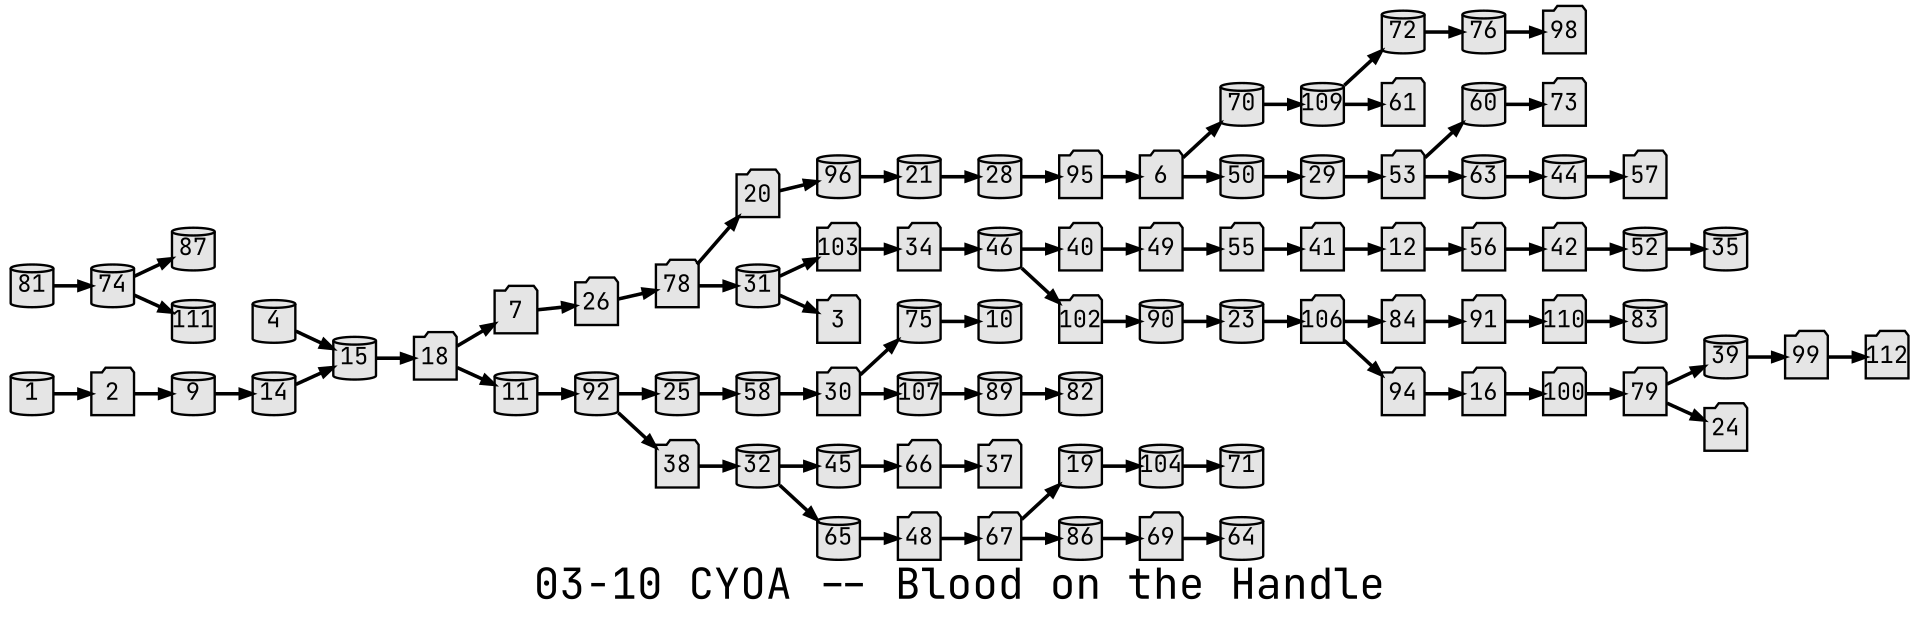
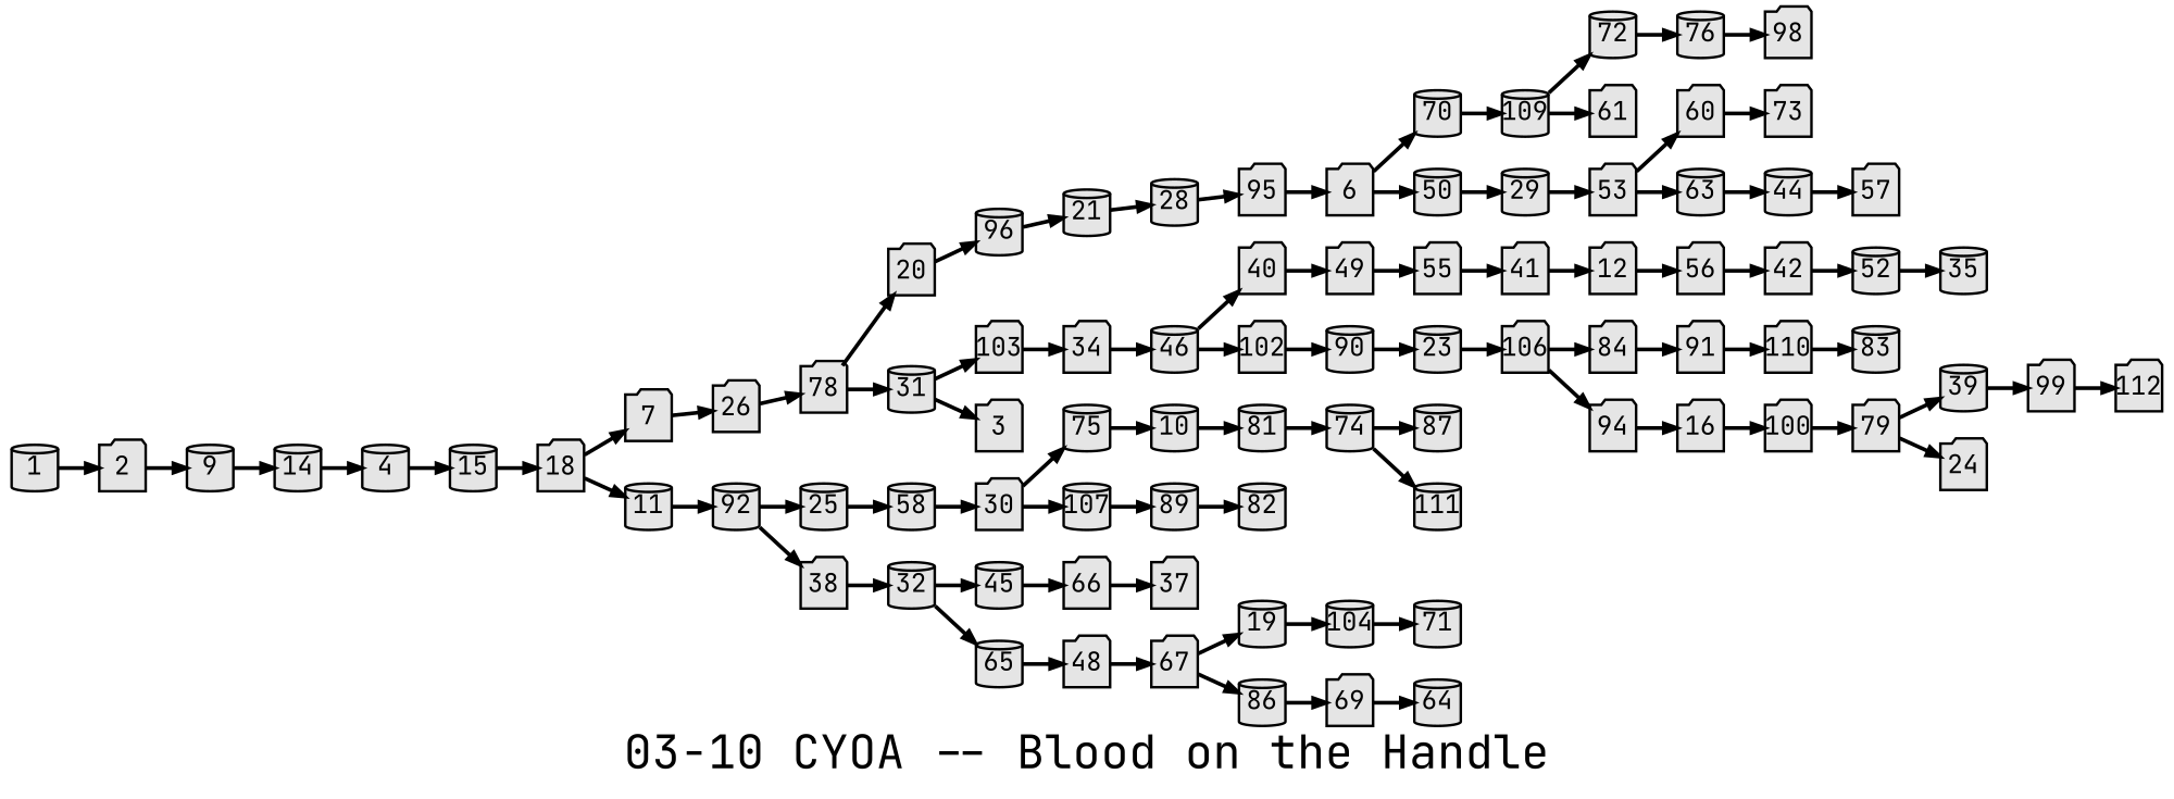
  digraph {
    fontname="JetBrains Mono"
    fontsize=36
    label="03-10 CYOA -- Blood on the Handle"
    nodesep=0.35
    ordering=out
    rankdir=LR
    ranksep=0.45
    node [fillcolor=grey90 fixedsize=true fontname="JetBrains Mono" fontsize=20 labelfloat=true margin="0,0" penwidth=2 regular=true shape=cylinder style=filled]
    edge [fontname="JetBrains Mono" fontsize=12 labelfloat=true penwidth=3]
    2 [shape=folder]
    1
    9
    14
    4
    15
    18 [shape=folder]
    7 [shape=folder]
    11
    6 [shape=folder]
    70
    50
    109
    29
    72
    61 [shape=folder]
    53 [shape=folder]
    26 [shape=folder]
    78 [shape=folder]
    20 [shape=folder]
    31
    10
    81
    74
    87
    111
    92
    25
    38 [shape=folder]
    58
    32
    12 [shape=folder]
    56 [shape=folder]
    42 [shape=folder]
    52
    16 [shape=folder]
    100 [shape=folder]
    79 [shape=folder]
    39
    24 [shape=folder]
    19
    104
    71
    96
    21
    28
    95 [shape=folder]
    106 [shape=folder]
    23
    84 [shape=folder]
    94 [shape=folder]
    91 [shape=folder]
    30 [shape=folder]
    75
    107
    103 [shape=folder]
    3 [shape=folder]
-   60
+   60 [shape=folder]
    63
    73 [shape=folder]
    44
    89
    82
    34 [shape=folder]
    46
    45
    65
    66 [shape=folder]
    48 [shape=folder]
    37 [shape=folder]
    67 [shape=folder]
    40 [shape=folder]
    102 [shape=folder]
    49 [shape=folder]
    90
    99 [shape=folder]
    112 [shape=folder]
    55 [shape=folder]
    41 [shape=folder]
    35
    57 [shape=folder]
    86
    69 [shape=folder]
    64
    76
    98 [shape=folder]
    110 [shape=folder]
    83
    2 -> 9
    1 -> 2
    9 -> 14
-   14 -> 15
+   14 -> 4
    4 -> 15
    15 -> 18
    18 -> 7
    18 -> 11
    7 -> 26
    11 -> 92
    6 -> 70
    6 -> 50
    70 -> 109
    50 -> 29
    109 -> 72
    109 -> 61
    29 -> 53
    72 -> 76
    53 -> 60
    53 -> 63
    26 -> 78
    78 -> 20
    78 -> 31
    20 -> 96
    31 -> 103
    31 -> 3
+   10 -> 81
    81 -> 74
    74 -> 87
    74 -> 111
    92 -> 25
    92 -> 38
    25 -> 58
    38 -> 32
    58 -> 30
    32 -> 45
    32 -> 65
    12 -> 56
    56 -> 42
    42 -> 52
    52 -> 35
    16 -> 100
    100 -> 79
    79 -> 39
    79 -> 24
    39 -> 99
    19 -> 104
    104 -> 71
    96 -> 21
    21 -> 28
    28 -> 95
    95 -> 6
    106 -> 84
    106 -> 94
    23 -> 106
    84 -> 91
    94 -> 16
    91 -> 110
    30 -> 75
    30 -> 107
    75 -> 10
    107 -> 89
    103 -> 34
    60 -> 73
    63 -> 44
    44 -> 57
    89 -> 82
    34 -> 46
    46 -> 40
    46 -> 102
    45 -> 66
    65 -> 48
    66 -> 37
    48 -> 67
    67 -> 19
    67 -> 86
    40 -> 49
    102 -> 90
    49 -> 55
    90 -> 23
    99 -> 112
    55 -> 41
    41 -> 12
    86 -> 69
    69 -> 64
    76 -> 98
    110 -> 83
  }
